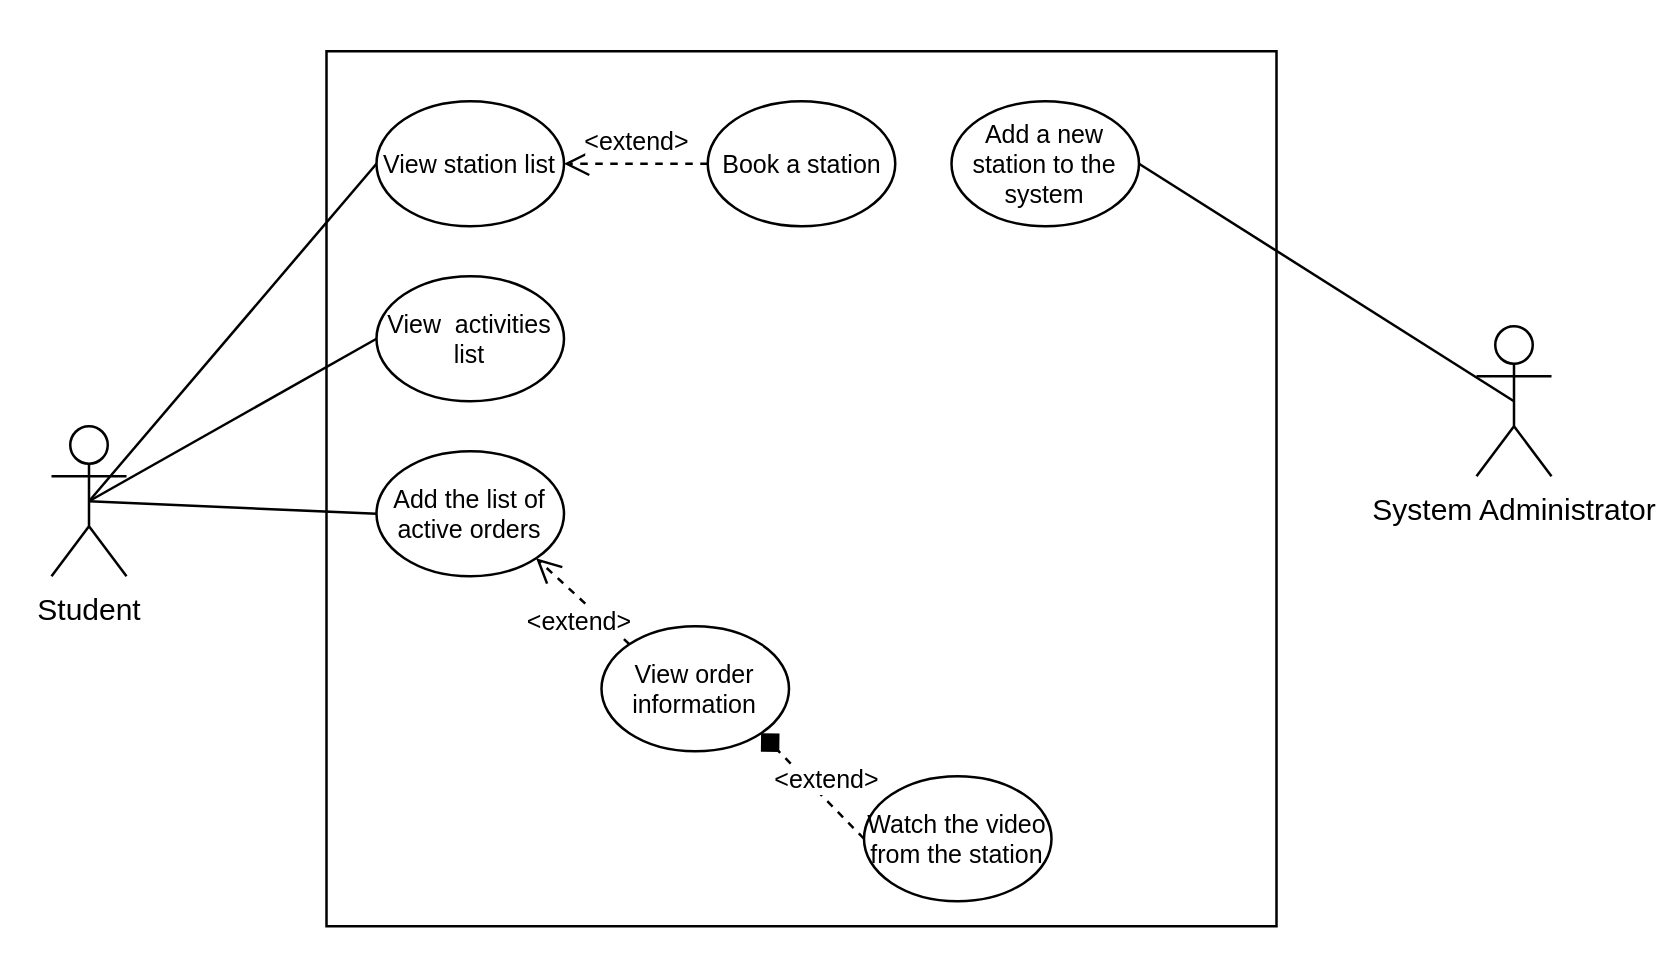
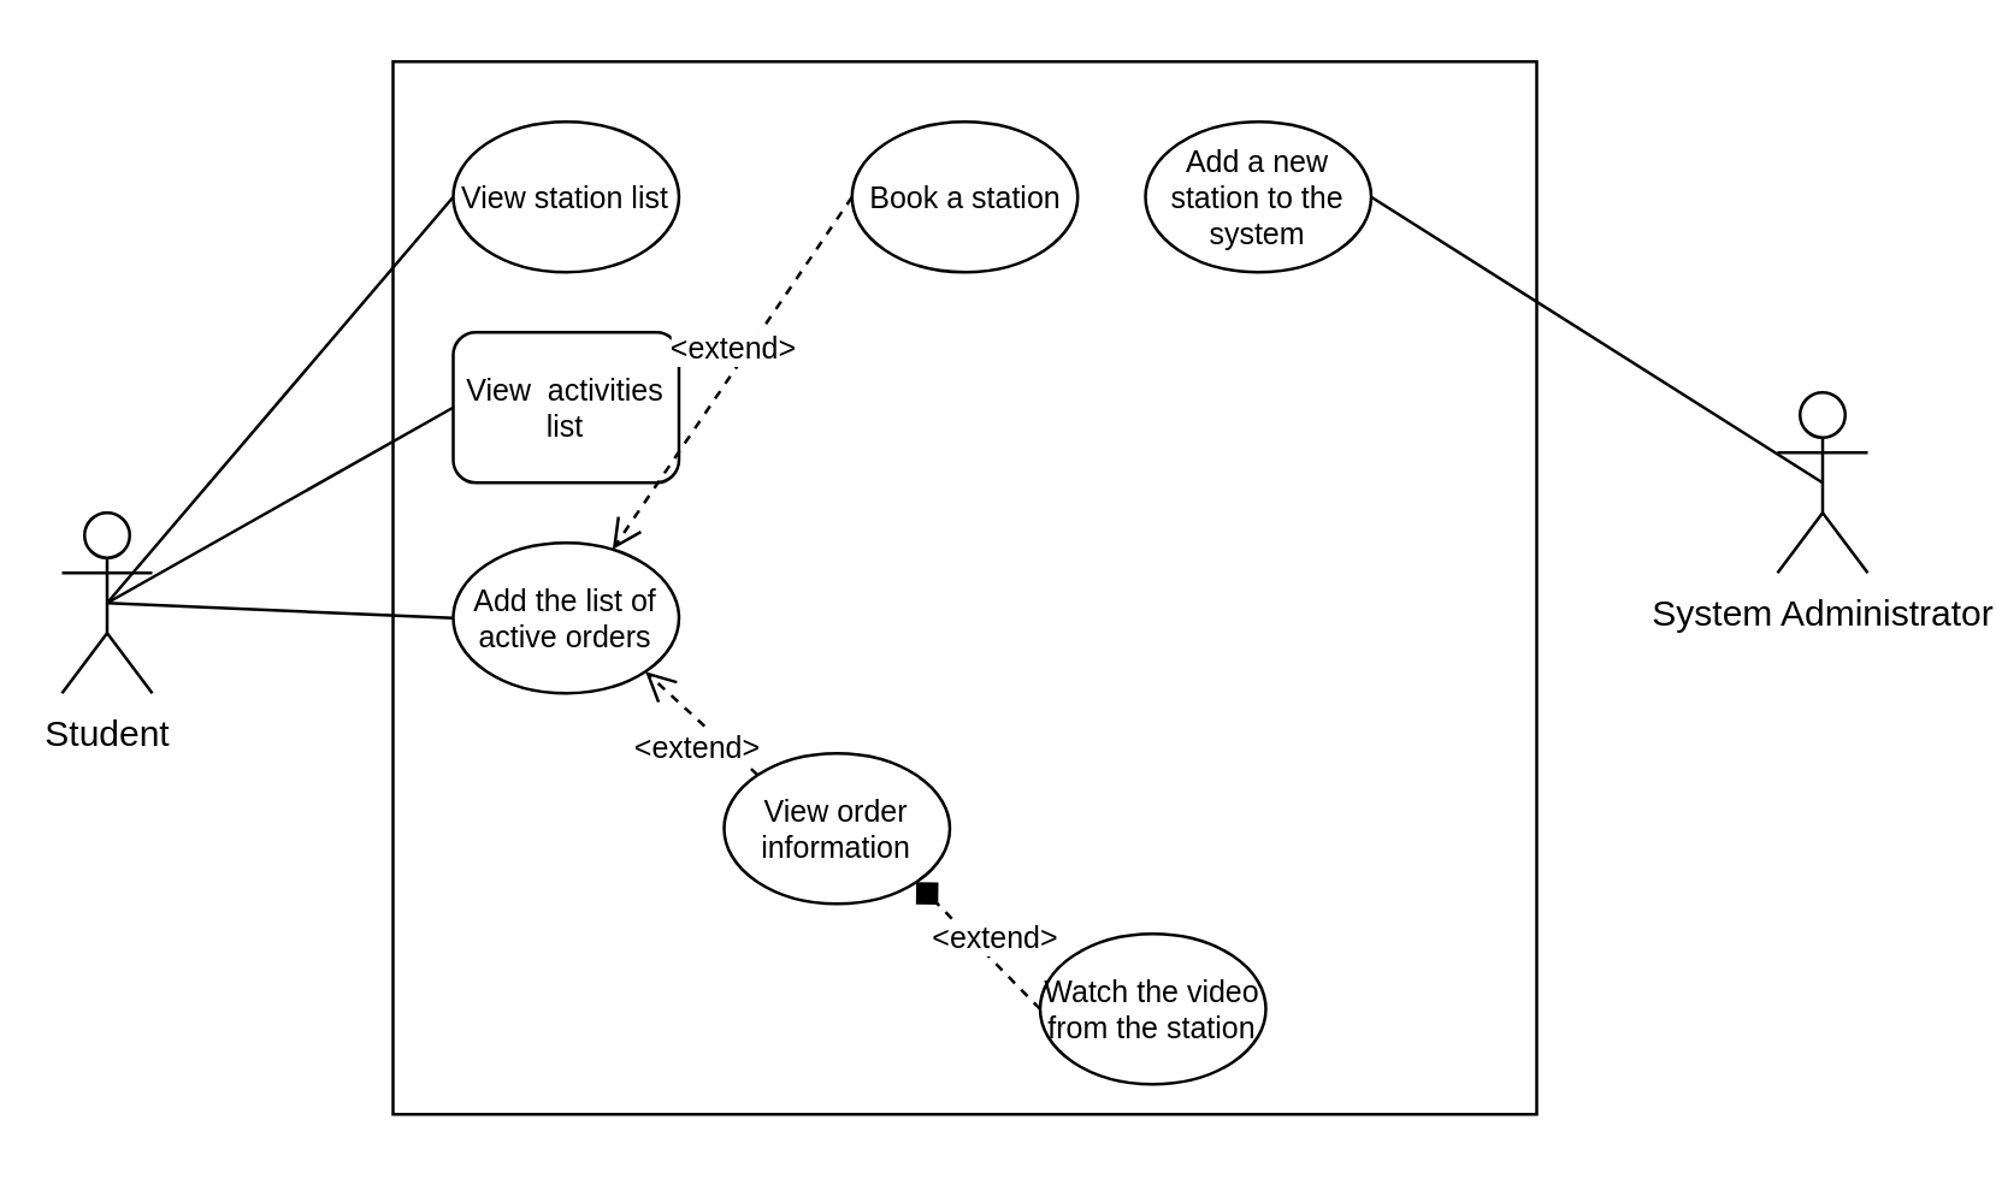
  <mxCell id="0" />
  <mxCell id="1" parent="0" />
  <mxCell id="2" value="" style="whiteSpace=wrap;html=1;" parent="1" vertex="1"><mxGeometry x="130" y="20" width="380" height="350" as="geometry" /></mxCell>
  <mxCell id="3" style="edgeStyle=none;html=1;exitX=0.5;exitY=0.5;exitDx=0;exitDy=0;exitPerimeter=0;entryX=0;entryY=0.5;entryDx=0;entryDy=0;fontSize=10;endArrow=none;endFill=0;" parent="1" source="6" target="11" edge="1"><mxGeometry relative="1" as="geometry" /></mxCell>
  <mxCell id="4" style="edgeStyle=none;html=1;exitX=0.5;exitY=0.5;exitDx=0;exitDy=0;exitPerimeter=0;entryX=0;entryY=0.5;entryDx=0;entryDy=0;fontSize=10;endArrow=none;endFill=0;" parent="1" source="6" target="10" edge="1"><mxGeometry relative="1" as="geometry" /></mxCell>
  <mxCell id="5" style="edgeStyle=none;html=1;exitX=0.5;exitY=0.5;exitDx=0;exitDy=0;exitPerimeter=0;entryX=0;entryY=0.5;entryDx=0;entryDy=0;fontSize=10;endArrow=none;endFill=0;" parent="1" source="6" target="9" edge="1"><mxGeometry relative="1" as="geometry" /></mxCell>
  <mxCell id="6" value="Student" style="shape=umlActor;verticalLabelPosition=bottom;verticalAlign=top;html=1;outlineConnect=0;" parent="1" vertex="1"><mxGeometry x="20" y="170" width="30" height="60" as="geometry" /></mxCell>
  <mxCell id="7" style="edgeStyle=none;html=1;exitX=0.5;exitY=0.5;exitDx=0;exitDy=0;exitPerimeter=0;entryX=1;entryY=0.5;entryDx=0;entryDy=0;fontSize=10;endArrow=none;endFill=0;" parent="1" source="8" target="15" edge="1"><mxGeometry relative="1" as="geometry" /></mxCell>
  <mxCell id="8" value="System Administrator" style="shape=umlActor;verticalLabelPosition=bottom;verticalAlign=top;html=1;outlineConnect=0;" parent="1" vertex="1"><mxGeometry x="590" y="130" width="30" height="60" as="geometry" /></mxCell>
  <mxCell id="9" value="View station list" style="ellipse;whiteSpace=wrap;html=1;fontSize=10;" parent="1" vertex="1"><mxGeometry x="150" y="40" width="75" height="50" as="geometry" /></mxCell>
- <mxCell id="10" value="View&amp;nbsp; activities list" style="ellipse;whiteSpace=wrap;html=1;fontSize=10;" parent="1" vertex="1"><mxGeometry x="150" y="110" width="75" height="50" as="geometry" /></mxCell>
+ <mxCell id="10" value="View&amp;nbsp; activities list" style="whiteSpace=wrap;html=1;fontSize=10;rounded=1;" parent="1" vertex="1"><mxGeometry x="150" y="110" width="75" height="50" as="geometry" /></mxCell>
  <mxCell id="11" value="Add the list of active orders" style="ellipse;whiteSpace=wrap;html=1;fontSize=10;" parent="1" vertex="1"><mxGeometry x="150" y="180" width="75" height="50" as="geometry" /></mxCell>
  <mxCell id="12" value="Book a station" style="ellipse;whiteSpace=wrap;html=1;fontSize=10;" parent="1" vertex="1"><mxGeometry x="282.5" y="40" width="75" height="50" as="geometry" /></mxCell>
  <mxCell id="13" value="View order information" style="ellipse;whiteSpace=wrap;html=1;fontSize=10;" parent="1" vertex="1"><mxGeometry x="240" y="250" width="75" height="50" as="geometry" /></mxCell>
  <mxCell id="14" value="Watch the video from the station" style="ellipse;whiteSpace=wrap;html=1;fontSize=10;" parent="1" vertex="1"><mxGeometry x="345" y="310" width="75" height="50" as="geometry" /></mxCell>
  <mxCell id="15" value="Add a new station to the system" style="ellipse;whiteSpace=wrap;html=1;fontSize=10;" parent="1" vertex="1"><mxGeometry x="380" y="40" width="75" height="50" as="geometry" /></mxCell>
  <mxCell id="16" value="&amp;lt;extend&amp;gt;" style="html=1;verticalAlign=bottom;endArrow=open;dashed=1;endSize=8;fontSize=10;exitX=0;exitY=0;exitDx=0;exitDy=0;entryX=1;entryY=1;entryDx=0;entryDy=0;" parent="1" source="13" target="11" edge="1"><mxGeometry x="-0.39" y="14" relative="1" as="geometry"><mxPoint x="70" y="340" as="sourcePoint" /><mxPoint x="-10" y="340" as="targetPoint" /><mxPoint as="offset" /></mxGeometry></mxCell>
  <mxCell id="17" value="&amp;lt;extend&amp;gt;" style="html=1;verticalAlign=bottom;endArrow=diamond;dashed=1;endSize=8;fontSize=10;exitX=0;exitY=0.5;exitDx=0;exitDy=0;entryX=1;entryY=1;entryDx=0;entryDy=0;" parent="1" source="14" target="13" edge="1"><mxGeometry x="-0.28" relative="1" as="geometry"><mxPoint x="223.908" y="232.75" as="sourcePoint" /><mxPoint x="261.092" y="267.25" as="targetPoint" /><mxPoint as="offset" /></mxGeometry></mxCell>
- <mxCell id="18" value="&amp;lt;extend&amp;gt;" style="html=1;verticalAlign=bottom;endArrow=open;dashed=1;endSize=8;fontSize=10;exitX=0;exitY=0.5;exitDx=0;exitDy=0;entryX=1;entryY=0.5;entryDx=0;entryDy=0;" parent="1" source="12" target="9" edge="1"><mxGeometry relative="1" as="geometry"><mxPoint x="70" y="340" as="sourcePoint" /><mxPoint x="-10" y="340" as="targetPoint" /></mxGeometry></mxCell>
+ <mxCell id="18" value="&amp;lt;extend&amp;gt;" style="html=1;verticalAlign=bottom;endArrow=open;dashed=1;endSize=8;fontSize=10;exitX=0;exitY=0.5;exitDx=0;exitDy=0;" parent="1" source="12" target="11" edge="1"><mxGeometry relative="1" as="geometry"><mxPoint x="70" y="340" as="sourcePoint" /><mxPoint x="-10" y="340" as="targetPoint" /></mxGeometry></mxCell>
